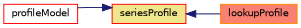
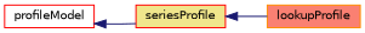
  digraph {
    rankdir=LR
    node [color=red fontname=Helvetica fontsize=10 shape=record style=filled]
    edge [color=midnightblue dir=back fontname=Helvetica fontsize=10 labelfontname=Helvetica labelfontsize=10 style=solid]
    n1 [fillcolor=white fontcolor=black height=0.2 label=profileModel width=0.4]
    n2 [fillcolor=khaki height=0.2 label=seriesProfile width=0.4]
    n3 [color=darkorange fillcolor=salmon height=0.2 label=lookupProfile width=0.4]
-   n2 -> n1
+   n1 -> n2
    n2 -> n3
  }
